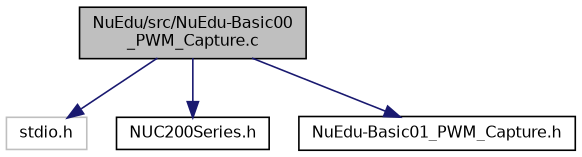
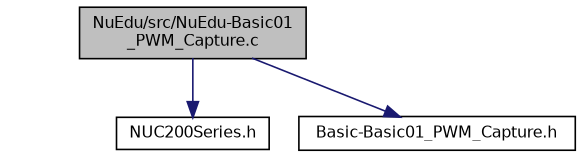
  digraph {
    node [color=black fillcolor=white fontname=Helvetica fontsize=10 shape=record style=filled]
    edge [color=midnightblue fontname=Helvetica fontsize=10 labelfontname=Helvetica labelfontsize=10 style=solid]
-   n1 [fillcolor=grey75 fontcolor=black height=0.2 label="NuEdu/src/NuEdu-Basic00\l_PWM_Capture.c" width=0.4]
-   n2 [color=grey75 height=0.2 label="stdio.h" width=0.4]
+   n1 [fillcolor=grey75 fontcolor=black height=0.2 label="NuEdu/src/NuEdu-Basic01\l_PWM_Capture.c" width=0.4]
    n3 [height=0.2 label="NUC200Series.h" width=0.4]
-   n4 [height=0.2 label="NuEdu-Basic01_PWM_Capture.h" width=0.4]
-   n1 -> n2
+   n4 [height=0.2 label="Basic-Basic01_PWM_Capture.h" width=0.4]
    n1 -> n3
    n1 -> n4
  }
